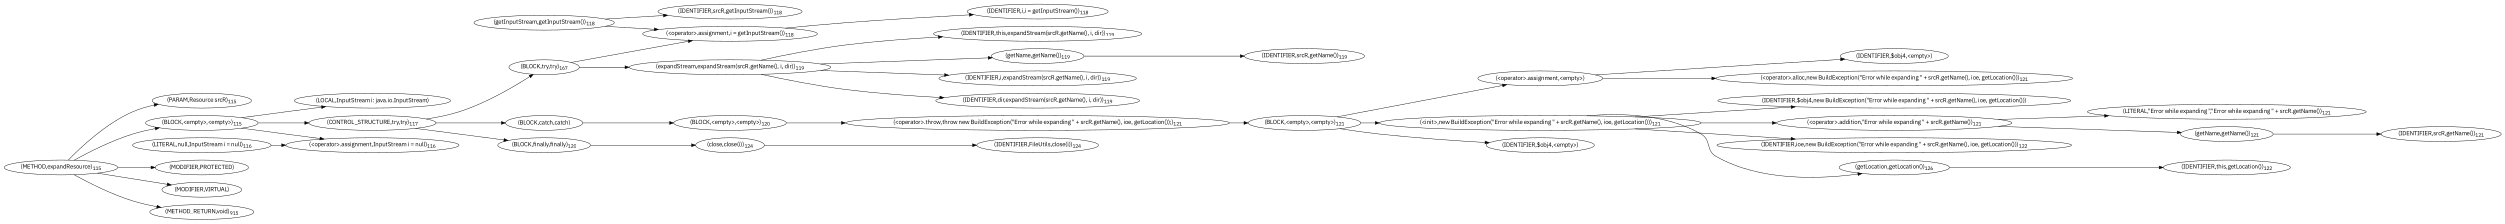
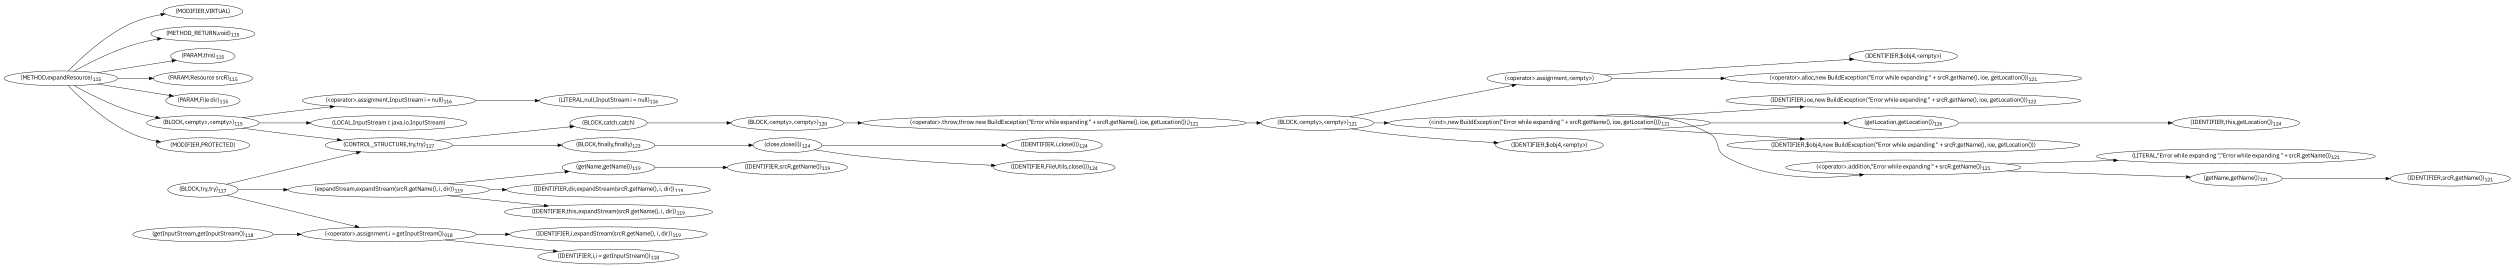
  digraph {
    fontname="IBM Plex Sans"
    rankdir=LR
    node [fontname="IBM Plex Sans"]
    edge [fontname="IBM Plex Sans"]
    n1 [label=<(METHOD,expandResource)<SUB>115</SUB>>]
+   n2 [label=<(PARAM,this)<SUB>115</SUB>>]
    n3 [label=<(PARAM,Resource srcR)<SUB>115</SUB>>]
+   n4 [label=<(PARAM,File dir)<SUB>115</SUB>>]
    n5 [label=<(BLOCK,&lt;empty&gt;,&lt;empty&gt;)<SUB>115</SUB>>]
    n6 [label=<(MODIFIER,PROTECTED)>]
    n7 [label=<(MODIFIER,VIRTUAL)>]
-   n8 [label=<(METHOD_RETURN,void)<SUB>915</SUB>>]
+   n8 [label=<(METHOD_RETURN,void)<SUB>115</SUB>>]
    n9 [label=<(LOCAL,InputStream i: java.io.InputStream)>]
    n10 [label=<(&lt;operator&gt;.assignment,InputStream i = null)<SUB>116</SUB>>]
    n11 [label=<(CONTROL_STRUCTURE,try,try)<SUB>117</SUB>>]
    n12 [label=<(LITERAL,null,InputStream i = null)<SUB>116</SUB>>]
-   n13 [label=<(BLOCK,try,try)<SUB>167</SUB>>]
+   n13 [label=<(BLOCK,try,try)<SUB>117</SUB>>]
    n14 [label=<(BLOCK,catch,catch)>]
-   n15 [label=<(BLOCK,finally,finally)<SUB>120</SUB>>]
-   n16 [label=<(&lt;operator&gt;.assignment,i = getInputStream())<SUB>118</SUB>>]
+   n15 [label=<(BLOCK,finally,finally)<SUB>123</SUB>>]
+   n16 [label=<(&lt;operator&gt;.assignment,i = getInputStream())<SUB>918</SUB>>]
    n17 [label=<(expandStream,expandStream(srcR.getName(), i, dir))<SUB>119</SUB>>]
    n18 [label=<(BLOCK,&lt;empty&gt;,&lt;empty&gt;)<SUB>120</SUB>>]
    n19 [label=<(close,close(i))<SUB>124</SUB>>]
    n20 [label=<(IDENTIFIER,i,i = getInputStream())<SUB>118</SUB>>]
    n21 [label=<(IDENTIFIER,this,expandStream(srcR.getName(), i, dir))<SUB>119</SUB>>]
    n22 [label=<(getName,getName())<SUB>119</SUB>>]
    n23 [label=<(IDENTIFIER,i,expandStream(srcR.getName(), i, dir))<SUB>119</SUB>>]
    n24 [label=<(IDENTIFIER,dir,expandStream(srcR.getName(), i, dir))<SUB>119</SUB>>]
    n25 [label=<(getInputStream,getInputStream())<SUB>118</SUB>>]
-   n26 [label=<(IDENTIFIER,srcR,getInputStream())<SUB>118</SUB>>]
    n27 [label=<(IDENTIFIER,srcR,getName())<SUB>119</SUB>>]
    n28 [label=<(&lt;operator&gt;.throw,throw new BuildException(&quot;Error while expanding &quot; + srcR.getName(), ioe, getLocation());)<SUB>121</SUB>>]
    n29 [label=<(BLOCK,&lt;empty&gt;,&lt;empty&gt;)<SUB>121</SUB>>]
    n30 [label=<(&lt;operator&gt;.assignment,&lt;empty&gt;)>]
    n31 [label=<(&lt;init&gt;,new BuildException(&quot;Error while expanding &quot; + srcR.getName(), ioe, getLocation()))<SUB>121</SUB>>]
    n32 [label=<(IDENTIFIER,$obj4,&lt;empty&gt;)>]
    n33 [label=<(IDENTIFIER,$obj4,&lt;empty&gt;)>]
    n34 [label=<(&lt;operator&gt;.alloc,new BuildException(&quot;Error while expanding &quot; + srcR.getName(), ioe, getLocation()))<SUB>121</SUB>>]
    n35 [label=<(IDENTIFIER,$obj4,new BuildException(&quot;Error while expanding &quot; + srcR.getName(), ioe, getLocation()))>]
    n36 [label=<(&lt;operator&gt;.addition,&quot;Error while expanding &quot; + srcR.getName())<SUB>121</SUB>>]
    n37 [label=<(IDENTIFIER,ioe,new BuildException(&quot;Error while expanding &quot; + srcR.getName(), ioe, getLocation()))<SUB>122</SUB>>]
    n38 [label=<(getLocation,getLocation())<SUB>126</SUB>>]
    n39 [label=<(LITERAL,&quot;Error while expanding &quot;,&quot;Error while expanding &quot; + srcR.getName())<SUB>121</SUB>>]
    n40 [label=<(getName,getName())<SUB>121</SUB>>]
-   n41 [label=<(IDENTIFIER,this,getLocation())<SUB>122</SUB>>]
+   n41 [label=<(IDENTIFIER,this,getLocation())<SUB>124</SUB>>]
    n42 [label=<(IDENTIFIER,srcR,getName())<SUB>121</SUB>>]
    n43 [label=<(IDENTIFIER,FileUtils,close(i))<SUB>124</SUB>>]
+   n44 [label=<(IDENTIFIER,i,close(i))<SUB>124</SUB>>]
+   n1 -> n2
    n1 -> n3
+   n1 -> n4
    n1 -> n5
    n1 -> n6
    n1 -> n7
    n1 -> n8
    n5 -> n9
    n5 -> n10
    n5 -> n11
-   n12 -> n10
-   n11 -> n13
+   n10 -> n12
+   n13 -> n11
    n11 -> n14
    n11 -> n15
    n13 -> n16
    n13 -> n17
    n14 -> n18
    n15 -> n19
    n16 -> n20
    n17 -> n21
    n17 -> n22
-   n17 -> n23
+   n16 -> n23
    n17 -> n24
    n18 -> n28
    n19 -> n43
+   n19 -> n44
    n22 -> n27
    n25 -> n16
-   n25 -> n26
    n28 -> n29
    n29 -> n30
    n29 -> n31
    n29 -> n32
    n30 -> n33
    n30 -> n34
    n31 -> n35
    n31 -> n36
    n31 -> n37
    n31 -> n38
    n36 -> n39
    n36 -> n40
    n38 -> n41
    n40 -> n42
  }
